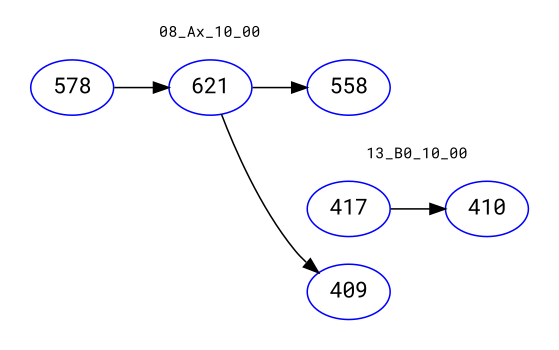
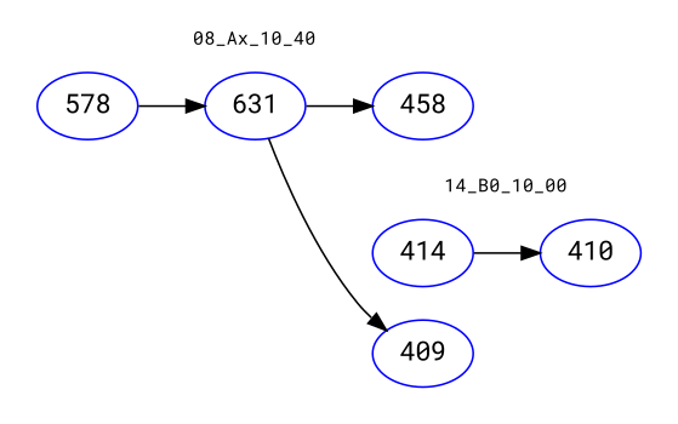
  digraph {
    fontname="Roboto Mono"
    rankdir=LR
    node [color=blue fontname="Roboto Mono"]
    edge [color=black fontname="Roboto Mono"]
    n1 [label=578]
-   n2 [label=621]
-   n3 [label=558]
-   n4 [label=417]
+   n2 [label=631]
+   n3 [label=458]
+   n4 [label=414]
    n5 [label=410]
    n6 [label=409]
    subgraph cluster_1 {
      color=white
      fontsize=10
-     label="08_Ax_10_00"
+     label="08_Ax_10_40"
      n1
      n2
      n3
    }
    subgraph cluster_2 {
      color=white
      fontsize=10
-     label="13_B0_10_00"
+     label="14_B0_10_00"
      n4
      n5
      n6
    }
    n1 -> n2
    n2 -> n3
    n2 -> n6
    n4 -> n5
  }
